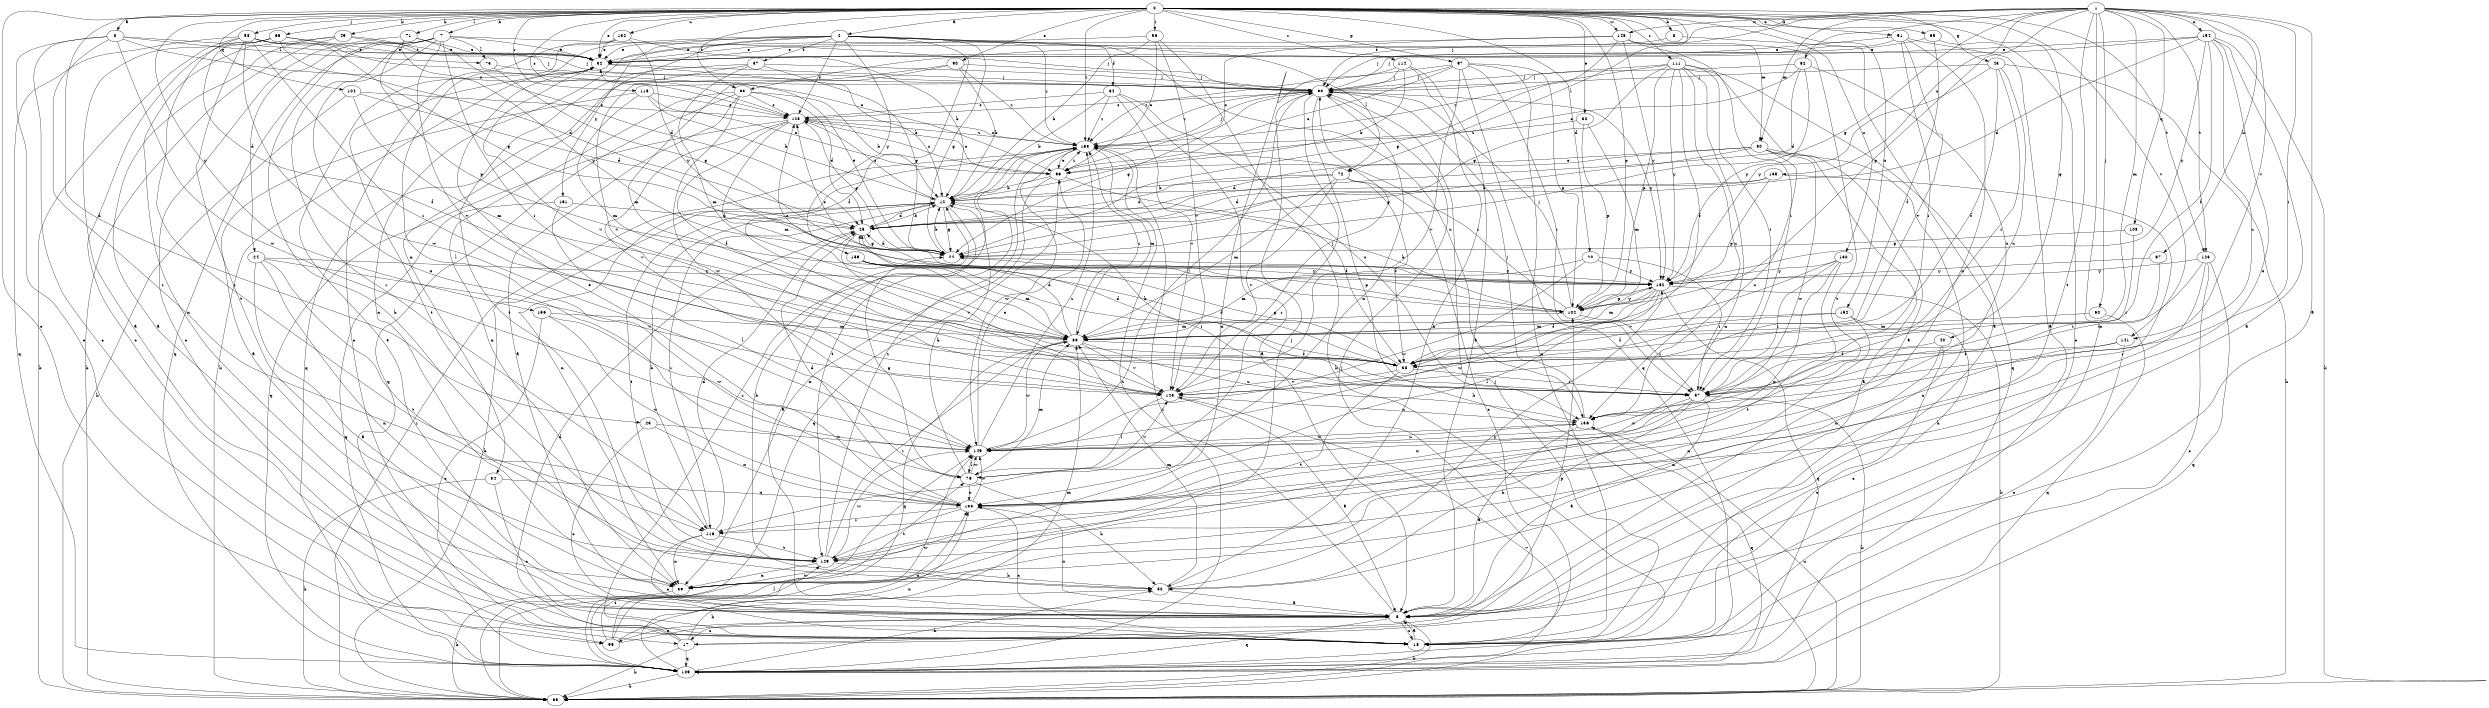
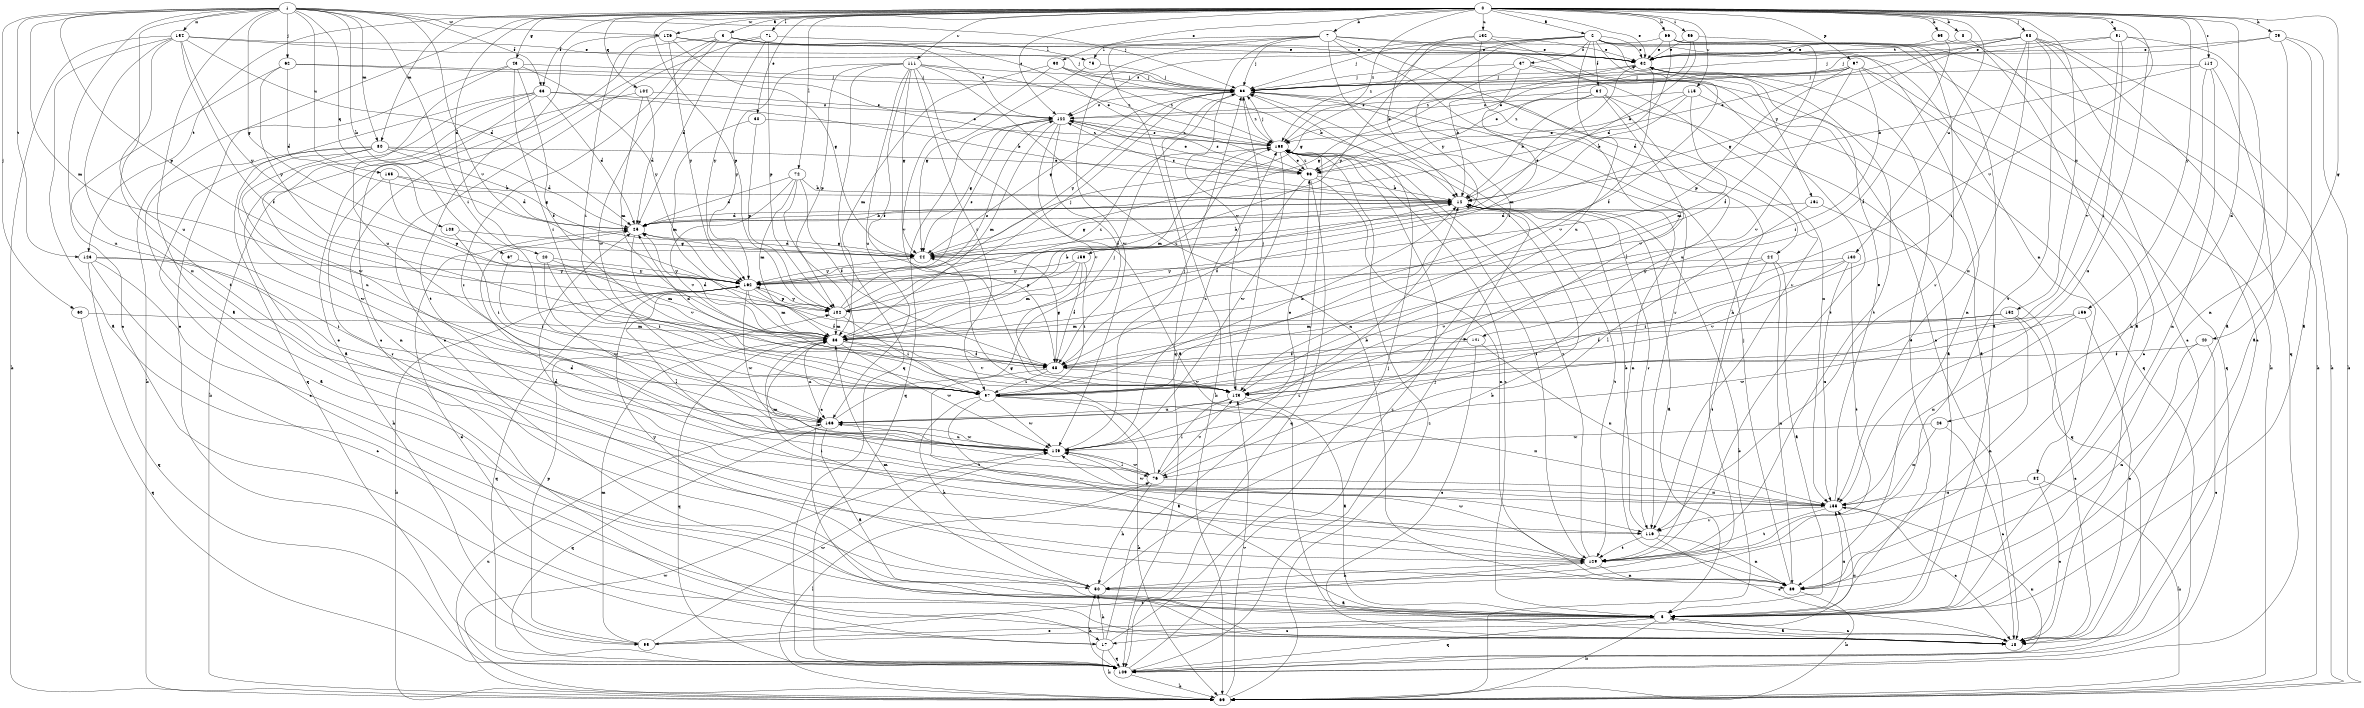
  strict digraph {
    0
    2
    3
    7
    8
    20
    23
    30
    32
    33
    40
    43
    49
    56
    58
    65
    66
    71
    72
    80
    90
    91
    95
    97
    102
    104
    111
    114
    115
-   122 [label=128]
+   122
    123
    130
    132
    141
    146
    152
    156
    168
    44
    34
    37
    38
    69
    84
    89
    136
    159
    161
    17
    75
    116
    149
    57
    63
    109
    24
    50
    143
    5
    83
    162
    18
    155
    129
    12
    25
    96
    76
    1
    60
    62
    67
    108
    135
    154
    0 -> 2 [label=a]
    0 -> 3 [label=a]
    0 -> 7 [label=b]
    0 -> 8 [label=b]
    0 -> 20 [label=d]
    0 -> 23 [label=d]
    0 -> 30 [label=e]
    0 -> 32 [label=e]
    0 -> 33 [label=f]
    0 -> 40 [label=g]
    0 -> 43 [label=g]
    0 -> 49 [label=h]
    0 -> 56 [label=i]
    0 -> 58 [label=j]
    0 -> 65 [label=k]
    0 -> 66 [label=k]
    0 -> 71 [label=l]
    0 -> 72 [label=l]
    0 -> 80 [label=m]
    0 -> 90 [label=o]
    0 -> 91 [label=o]
    0 -> 95 [label=o]
    0 -> 97 [label=p]
    0 -> 102 [label=p]
    0 -> 104 [label=q]
    0 -> 111 [label=r]
    0 -> 114 [label=r]
    0 -> 115 [label=r]
    0 -> 122 [label=s]
    0 -> 123 [label=t]
    0 -> 130 [label=u]
    0 -> 132 [label=u]
    0 -> 141 [label=v]
    0 -> 146 [label=w]
    0 -> 152 [label=x]
    0 -> 156 [label=y]
    0 -> 168 [label=z]
    2 -> 32 [label=e]
-   2 -> 72 [label=l]
    2 -> 122 [label=s]
    2 -> 168 [label=z]
    2 -> 44 [label=g]
    2 -> 34 [label=f]
    2 -> 37 [label=f]
    2 -> 38 [label=f]
    2 -> 69 [label=k]
    2 -> 84 [label=n]
    2 -> 89 [label=n]
    2 -> 136 [label=u]
    2 -> 159 [label=y]
    2 -> 161 [label=y]
    3 -> 32 [label=e]
    3 -> 95 [label=o]
    3 -> 122 [label=s]
    3 -> 17 [label=c]
    3 -> 75 [label=l]
    3 -> 116 [label=r]
    3 -> 149 [label=w]
    7 -> 32 [label=e]
    7 -> 75 [label=l]
    7 -> 116 [label=r]
    7 -> 149 [label=w]
    7 -> 57 [label=i]
    7 -> 63 [label=j]
    7 -> 109 [label=q]
    7 -> 24 [label=d]
    7 -> 50 [label=h]
    7 -> 143 [label=v]
    8 -> 32 [label=e]
    8 -> 5 [label=a]
    20 -> 149 [label=w]
    20 -> 57 [label=i]
    20 -> 83 [label=m]
    20 -> 162 [label=y]
    23 -> 149 [label=w]
    23 -> 18 [label=c]
    23 -> 155 [label=x]
    30 -> 102 [label=p]
    30 -> 168 [label=z]
    30 -> 83 [label=m]
    32 -> 63 [label=j]
    32 -> 143 [label=v]
    32 -> 129 [label=t]
    32 -> 12 [label=b]
    33 -> 122 [label=s]
    33 -> 89 [label=n]
    33 -> 149 [label=w]
    33 -> 109 [label=q]
    33 -> 5 [label=a]
    33 -> 12 [label=b]
    33 -> 25 [label=d]
    40 -> 38 [label=f]
    40 -> 89 [label=n]
    40 -> 18 [label=c]
    43 -> 38 [label=f]
    43 -> 69 [label=k]
    43 -> 136 [label=u]
    43 -> 57 [label=i]
    43 -> 63 [label=j]
    43 -> 162 [label=y]
    49 -> 32 [label=e]
    49 -> 69 [label=k]
    49 -> 89 [label=n]
    49 -> 63 [label=j]
    49 -> 5 [label=a]
    56 -> 32 [label=e]
    56 -> 69 [label=k]
-   56 -> 143 [label=v]
    56 -> 12 [label=b]
    56 -> 96 [label=o]
    58 -> 32 [label=t]
    58 -> 44 [label=g]
    58 -> 69 [label=k]
    58 -> 57 [label=i]
    58 -> 109 [label=q]
    58 -> 18 [label=c]
    58 -> 155 [label=x]
    58 -> 129 [label=t]
    58 -> 96 [label=o]
    65 -> 32 [label=e]
    65 -> 38 [label=f]
    65 -> 18 [label=c]
    66 -> 32 [label=e]
    66 -> 38 [label=f]
    66 -> 116 [label=r]
    66 -> 63 [label=j]
    66 -> 5 [label=a]
    66 -> 25 [label=d]
    71 -> 32 [label=e]
    71 -> 102 [label=p]
    71 -> 162 [label=y]
    71 -> 18 [label=c]
    71 -> 25 [label=d]
    72 -> 38 [label=f]
    72 -> 143 [label=v]
    72 -> 83 [label=m]
    72 -> 18 [label=c]
    72 -> 12 [label=b]
    72 -> 25 [label=d]
    80 -> 44 [label=g]
    80 -> 136 [label=u]
    80 -> 149 [label=w]
    80 -> 5 [label=a]
    80 -> 18 [label=c]
    80 -> 25 [label=d]
    80 -> 96 [label=o]
    90 -> 168 [label=z]
    90 -> 63 [label=j]
    90 -> 143 [label=v]
    90 -> 83 [label=m]
    90 -> 12 [label=b]
    91 -> 32 [label=e]
    91 -> 57 [label=i]
    91 -> 63 [label=j]
    91 -> 143 [label=v]
    91 -> 5 [label=a]
    91 -> 155 [label=x]
    95 -> 102 [label=p]
    95 -> 149 [label=w]
    95 -> 83 [label=m]
    95 -> 155 [label=x]
    95 -> 129 [label=t]
    97 -> 102 [label=p]
    97 -> 168 [label=z]
    97 -> 57 [label=i]
    97 -> 63 [label=j]
    97 -> 109 [label=q]
    97 -> 143 [label=v]
    97 -> 18 [label=c]
    97 -> 96 [label=o]
    102 -> 122 [label=s]
    102 -> 168 [label=z]
    102 -> 57 [label=i]
    102 -> 63 [label=j]
    102 -> 83 [label=m]
    102 -> 162 [label=y]
    102 -> 12 [label=b]
    104 -> 122 [label=s]
    104 -> 69 [label=k]
    104 -> 83 [label=m]
    104 -> 25 [label=d]
    111 -> 102 [label=p]
    111 -> 168 [label=z]
    111 -> 44 [label=g]
    111 -> 38 [label=f]
    111 -> 89 [label=n]
    111 -> 136 [label=u]
    111 -> 57 [label=i]
    111 -> 63 [label=j]
    111 -> 109 [label=q]
-   111 -> 5 [label=a]
+   111 -> 18 [label=a]
    111 -> 162 [label=y]
    114 -> 89 [label=n]
    114 -> 63 [label=j]
    114 -> 50 [label=h]
    114 -> 5 [label=a]
    114 -> 12 [label=b]
    115 -> 122 [label=s]
    115 -> 5 [label=a]
    115 -> 83 [label=m]
    115 -> 12 [label=b]
    115 -> 96 [label=o]
    122 -> 168 [label=z]
    122 -> 44 [label=g]
    122 -> 38 [label=f]
    122 -> 109 [label=q]
    122 -> 143 [label=v]
    122 -> 83 [label=m]
    122 -> 96 [label=o]
    123 -> 57 [label=i]
    123 -> 109 [label=q]
    123 -> 50 [label=h]
    123 -> 162 [label=y]
    123 -> 18 [label=c]
    130 -> 57 [label=i]
    130 -> 143 [label=v]
    130 -> 162 [label=y]
    130 -> 155 [label=x]
    130 -> 129 [label=t]
    132 -> 32 [label=e]
    132 -> 162 [label=y]
    132 -> 18 [label=c]
    132 -> 12 [label=b]
    132 -> 76 [label=l]
    141 -> 38 [label=f]
    141 -> 18 [label=c]
    141 -> 155 [label=x]
    146 -> 32 [label=e]
    146 -> 44 [label=g]
    146 -> 57 [label=i]
    146 -> 162 [label=y]
    146 -> 129 [label=t]
    146 -> 96 [label=o]
    152 -> 38 [label=f]
    152 -> 89 [label=n]
    152 -> 83 [label=m]
    152 -> 18 [label=c]
    156 -> 149 [label=w]
    156 -> 83 [label=m]
    156 -> 18 [label=c]
    156 -> 155 [label=x]
    168 -> 122 [label=s]
    168 -> 89 [label=n]
    168 -> 149 [label=w]
    168 -> 63 [label=j]
    168 -> 83 [label=m]
    168 -> 129 [label=t]
    168 -> 96 [label=o]
    44 -> 32 [label=e]
    44 -> 162 [label=y]
    44 -> 12 [label=b]
    44 -> 25 [label=d]
    34 -> 122 [label=s]
    34 -> 168 [label=z]
    34 -> 136 [label=u]
    34 -> 143 [label=v]
    34 -> 5 [label=a]
    34 -> 12 [label=b]
    37 -> 44 [label=g]
    37 -> 63 [label=j]
    37 -> 109 [label=q]
    37 -> 83 [label=m]
    37 -> 129 [label=t]
    38 -> 44 [label=g]
    38 -> 57 [label=i]
    38 -> 143 [label=v]
    38 -> 129 [label=t]
    38 -> 25 [label=d]
    69 -> 168 [label=z]
    69 -> 136 [label=u]
    69 -> 149 [label=w]
    69 -> 143 [label=v]
    69 -> 12 [label=b]
    69 -> 76 [label=l]
    84 -> 69 [label=k]
    84 -> 18 [label=c]
    84 -> 155 [label=x]
    89 -> 69 [label=k]
    89 -> 63 [label=j]
    136 -> 149 [label=w]
    136 -> 63 [label=j]
    136 -> 109 [label=q]
    136 -> 5 [label=a]
    159 -> 102 [label=p]
    159 -> 38 [label=f]
    159 -> 57 [label=i]
    159 -> 83 [label=m]
    159 -> 162 [label=y]
    161 -> 109 [label=q]
    161 -> 25 [label=d]
    161 -> 76 [label=l]
    17 -> 168 [label=z]
    17 -> 69 [label=k]
    17 -> 63 [label=j]
    17 -> 109 [label=q]
    17 -> 50 [label=h]
    17 -> 25 [label=d]
    75 -> 44 [label=g]
    75 -> 63 [label=j]
    116 -> 89 [label=n]
    116 -> 18 [label=c]
    116 -> 129 [label=t]
    116 -> 12 [label=b]
    116 -> 25 [label=d]
    149 -> 168 [label=z]
    149 -> 136 [label=u]
    149 -> 63 [label=j]
    149 -> 96 [label=o]
    149 -> 76 [label=l]
    57 -> 69 [label=k]
    57 -> 149 [label=w]
    57 -> 50 [label=h]
    57 -> 5 [label=a]
    57 -> 155 [label=x]
    57 -> 12 [label=b]
    63 -> 122 [label=s]
    63 -> 168 [label=z]
    63 -> 44 [label=g]
    63 -> 69 [label=k]
    63 -> 116 [label=r]
    63 -> 162 [label=y]
    63 -> 155 [label=x]
    109 -> 168 [label=z]
    109 -> 69 [label=k]
    109 -> 63 [label=j]
    109 -> 50 [label=h]
    109 -> 155 [label=x]
    24 -> 89 [label=n]
    24 -> 143 [label=v]
    24 -> 5 [label=a]
    24 -> 162 [label=y]
    24 -> 129 [label=t]
    50 -> 5 [label=a]
    50 -> 83 [label=m]
    50 -> 162 [label=y]
    50 -> 12 [label=b]
    143 -> 136 [label=u]
    143 -> 63 [label=j]
    143 -> 5 [label=a]
    143 -> 76 [label=l]
    5 -> 32 [label=e]
    5 -> 95 [label=o]
    5 -> 168 [label=z]
    5 -> 69 [label=k]
    5 -> 17 [label=c]
    5 -> 109 [label=q]
    5 -> 18 [label=c]
    5 -> 155 [label=x]
    83 -> 168 [label=z]
    83 -> 38 [label=f]
    83 -> 136 [label=u]
    83 -> 149 [label=w]
    83 -> 109 [label=q]
    83 -> 143 [label=v]
    83 -> 25 [label=d]
    162 -> 102 [label=p]
    162 -> 122 [label=s]
    162 -> 38 [label=f]
    162 -> 69 [label=k]
    162 -> 149 [label=w]
    162 -> 109 [label=q]
    162 -> 83 [label=m]
    162 -> 76 [label=l]
    18 -> 5 [label=a]
    155 -> 32 [label=e]
    155 -> 116 [label=r]
    155 -> 149 [label=w]
    155 -> 18 [label=c]
    155 -> 129 [label=t]
    155 -> 25 [label=d]
    129 -> 168 [label=z]
    129 -> 89 [label=n]
    129 -> 149 [label=w]
    129 -> 50 [label=h]
    129 -> 83 [label=i]
    12 -> 122 [label=s]
    12 -> 44 [label=g]
    12 -> 116 [label=r]
    12 -> 5 [label=a]
    12 -> 129 [label=t]
    12 -> 25 [label=d]
    25 -> 44 [label=g]
    25 -> 143 [label=v]
    25 -> 12 [label=b]
    96 -> 122 [label=s]
    96 -> 168 [label=z]
    96 -> 38 [label=f]
    96 -> 89 [label=n]
    96 -> 109 [label=q]
    96 -> 12 [label=b]
    76 -> 44 [label=g]
    76 -> 149 [label=w]
    76 -> 50 [label=h]
    76 -> 143 [label=v]
    76 -> 83 [label=m]
    76 -> 155 [label=x]
    76 -> 12 [label=b]
    1 -> 33 [label=f]
    1 -> 80 [label=m]
    1 -> 102 [label=p]
    1 -> 123 [label=t]
    1 -> 141 [label=v]
    1 -> 146 [label=w]
    1 -> 44 [label=g]
    1 -> 17 [label=c]
    1 -> 57 [label=i]
    1 -> 63 [label=j]
    1 -> 5 [label=a]
    1 -> 83 [label=m]
    1 -> 129 [label=t]
    1 -> 60 [label=j]
    1 -> 62 [label=j]
    1 -> 67 [label=k]
    1 -> 108 [label=q]
    1 -> 135 [label=u]
    1 -> 154 [label=x]
    60 -> 109 [label=q]
    60 -> 83 [label=m]
    62 -> 136 [label=u]
    62 -> 63 [label=j]
    62 -> 162 [label=y]
    62 -> 25 [label=d]
    62 -> 96 [label=o]
    67 -> 57 [label=i]
    67 -> 162 [label=y]
    108 -> 44 [label=g]
    108 -> 57 [label=i]
    135 -> 102 [label=p]
    135 -> 116 [label=r]
    135 -> 12 [label=b]
    135 -> 25 [label=d]
    154 -> 32 [label=e]
    154 -> 38 [label=f]
    154 -> 69 [label=k]
    154 -> 136 [label=u]
    154 -> 63 [label=j]
    154 -> 5 [label=a]
    154 -> 162 [label=y]
    154 -> 155 [label=x]
    154 -> 25 [label=d]
  }
